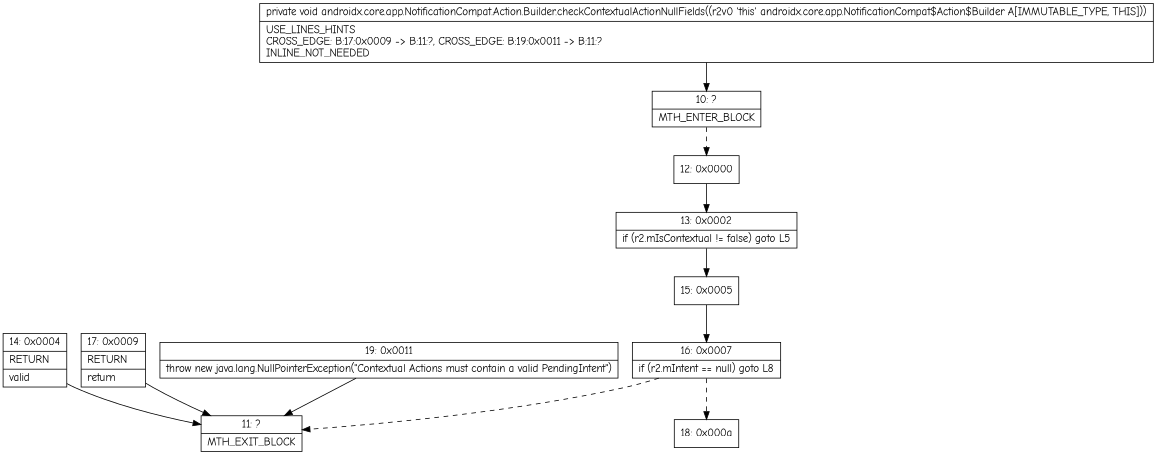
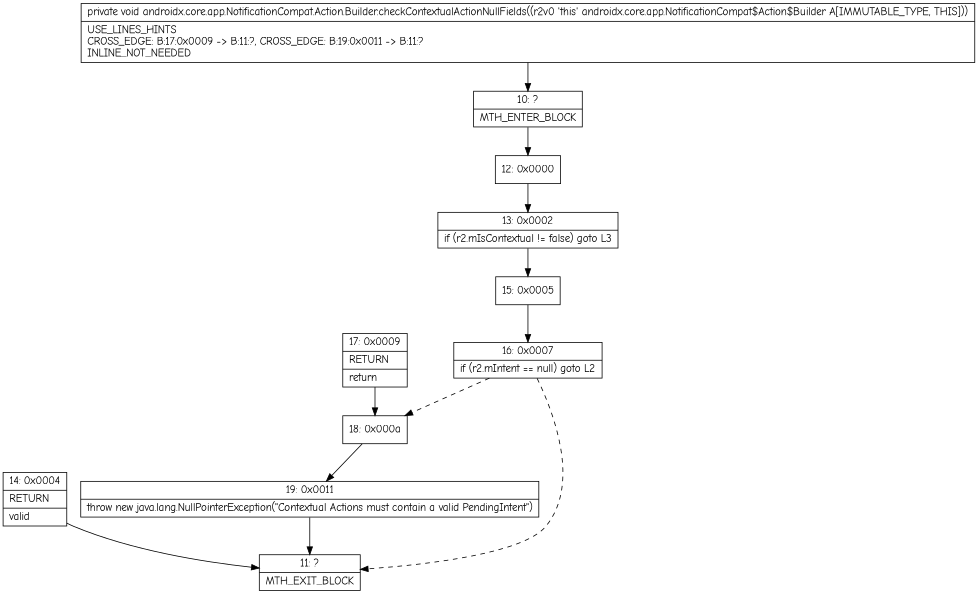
  digraph {
    fontname="Comic Neue"
    node [fontname="Comic Neue" shape=record]
    edge [fontname="Comic Neue"]
    n1 [label="{10\:\ ?|MTH_ENTER_BLOCK\l}"]
    n2 [label="{12\:\ 0x0000}"]
-   n3 [label="{13\:\ 0x0002|if (r2.mIsContextual != false) goto L5\l}"]
+   n3 [label="{13\:\ 0x0002|if (r2.mIsContextual != false) goto L3\l}"]
    n4 [label="{15\:\ 0x0005}"]
    n5 [label="{14\:\ 0x0004|RETURN\l|valid\l}"]
    n6 [label="{11\:\ ?|MTH_EXIT_BLOCK\l}"]
-   n7 [label="{16\:\ 0x0007|if (r2.mIntent == null) goto L8\l}"]
+   n7 [label="{16\:\ 0x0007|if (r2.mIntent == null) goto L2\l}"]
    n8 [label="{18\:\ 0x000a}"]
    n9 [label="{17\:\ 0x0009|RETURN\l|return\l}"]
    n10 [label="{19\:\ 0x0011|throw new java.lang.NullPointerException(\"Contextual Actions must contain a valid PendingIntent\")\l}"]
    n11 [label="{private void androidx.core.app.NotificationCompat.Action.Builder.checkContextualActionNullFields((r2v0 'this' androidx.core.app.NotificationCompat$Action$Builder A[IMMUTABLE_TYPE, THIS]))  | USE_LINES_HINTS\lCROSS_EDGE: B:17:0x0009 \-\> B:11:?, CROSS_EDGE: B:19:0x0011 \-\> B:11:?\lINLINE_NOT_NEEDED\l}"]
-   n1 -> n2 [style=dashed]
+   n1 -> n2
    n2 -> n3
    n3 -> n4
    n4 -> n7
    n5 -> n6
    n7 -> n6 [style=dashed]
    n7 -> n8 [style=dashed]
-   n9 -> n6
+   n8 -> n10
+   n9 -> n8
    n10 -> n6
    n11 -> n1
  }
